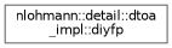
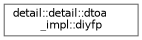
  digraph {
    rankdir=TB
-   n1 [color=grey40 fillcolor=white fontname=Helvetica fontsize=10 height=0.2 label="nlohmann::detail::dtoa\l_impl::diyfp" shape=box style=filled width=0.4]
+   n1 [color=grey40 fillcolor=white fontname=Helvetica fontsize=10 height=0.2 label="detail::detail::dtoa\l_impl::diyfp" shape=box style=filled width=0.4]
  }
